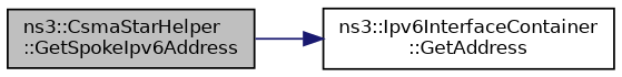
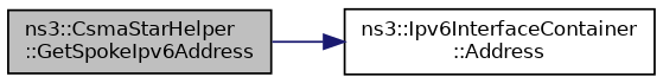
  digraph {
    rankdir=LR
    node [color=black fontname=Helvetica fontsize=10 shape=record style=filled]
    n1 [fillcolor=grey75 fontcolor=black height=0.2 label="ns3::CsmaStarHelper\l::GetSpokeIpv6Address" width=0.4]
-   n2 [fillcolor=white height=0.2 label="ns3::Ipv6InterfaceContainer\l::GetAddress" width=0.4]
+   n2 [fillcolor=white height=0.2 label="ns3::Ipv6InterfaceContainer\l::Address" width=0.4]
    n1 -> n2 [color=midnightblue fontname=Helvetica fontsize=10 labelfontname=Helvetica labelfontsize=10 style=solid]
  }
